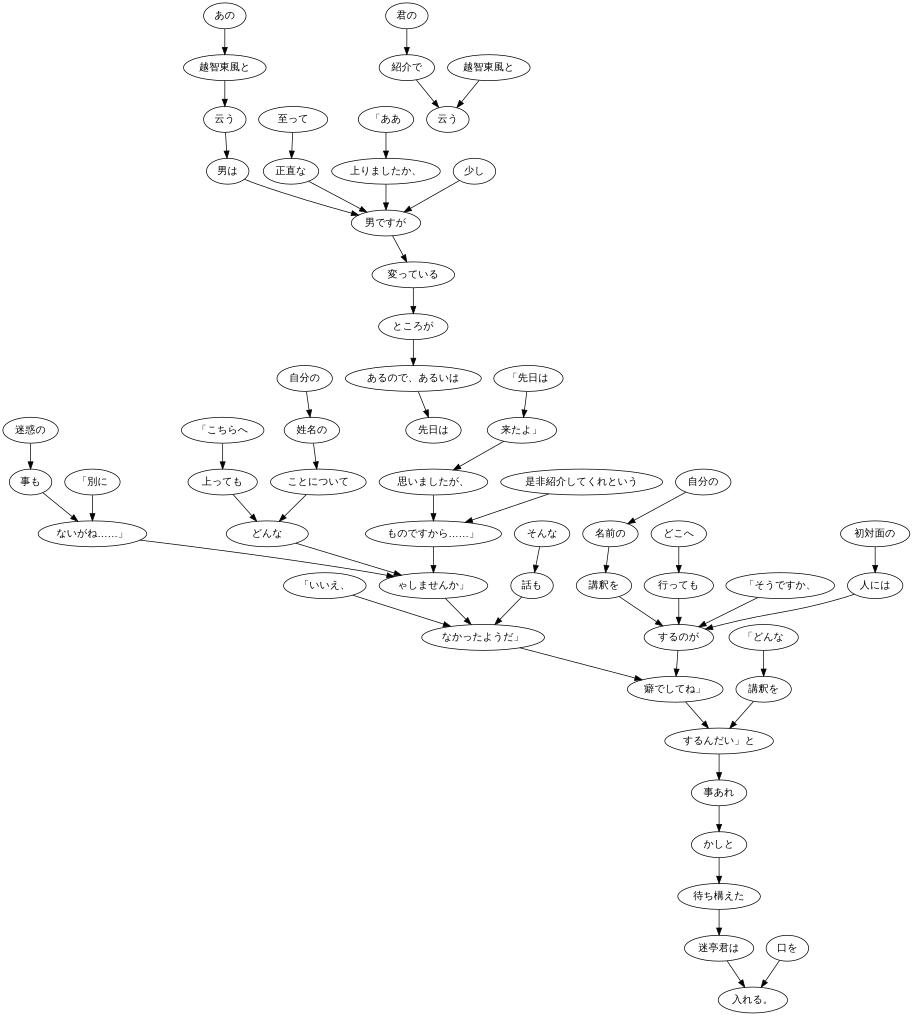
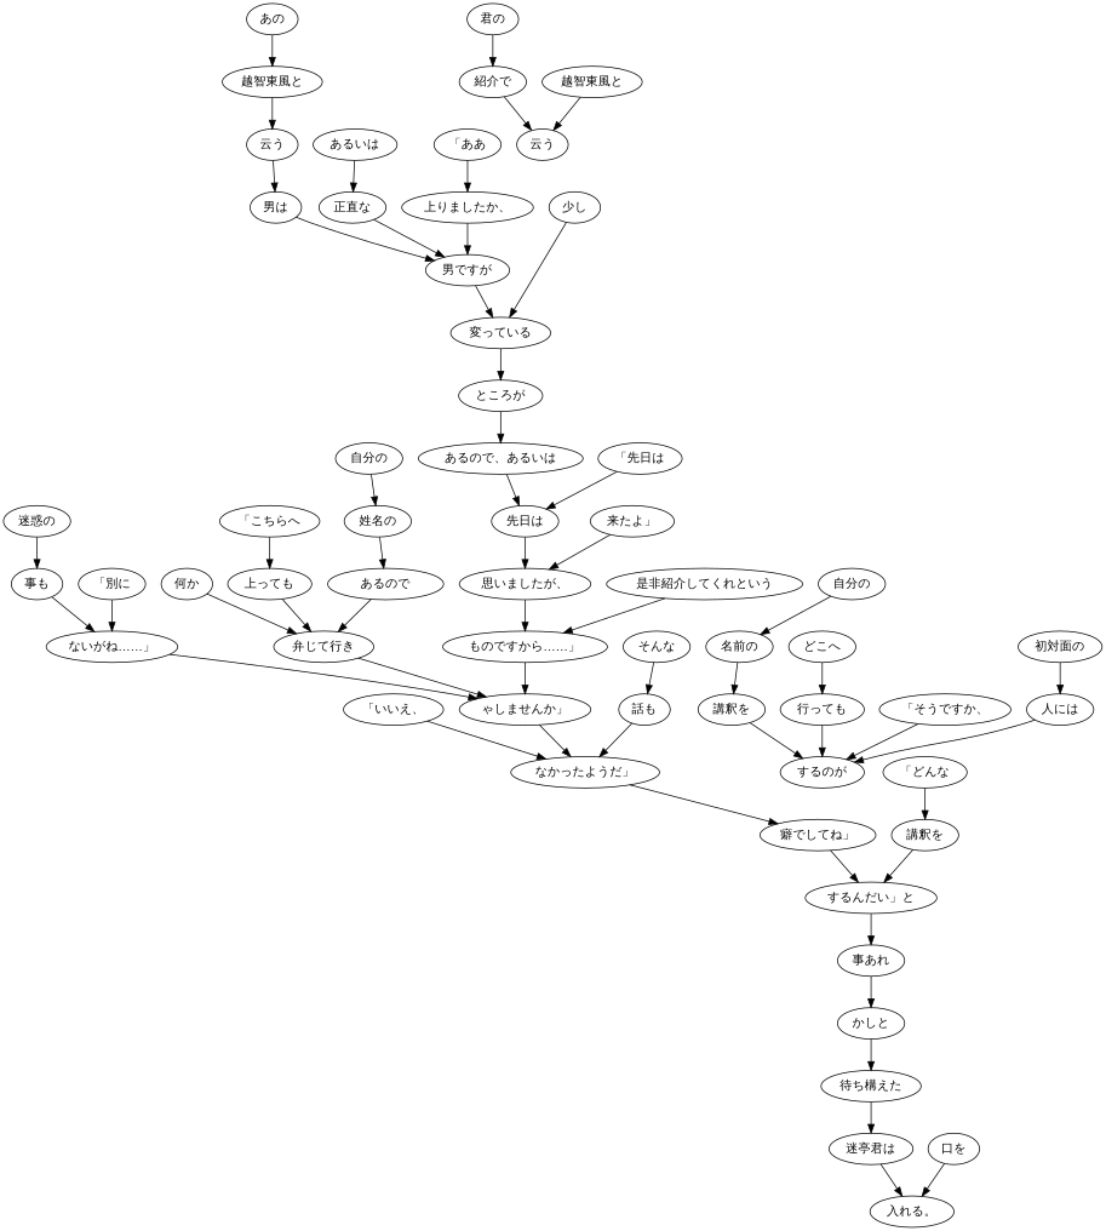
  digraph {
    n1 [label="「先日は"]
    n2 [label="来たよ」"]
    n3 [label="思いましたが、"]
    n4 [label="君の"]
    n5 [label="紹介で"]
    n6 [label="云う"]
    n7 [label="越智東風と"]
    n8 [label="ものですから……」"]
    n9 [label="「ああ"]
    n10 [label="上りましたか、"]
    n11 [label="男ですが"]
    n12 [label="変っている"]
    n13 [label="あの"]
    n14 [label="越智東風と"]
    n15 [label="云う"]
    n16 [label="男は"]
-   n17 [label="至って"]
+   n17 [label="あるいは"]
    n18 [label="正直な"]
    n19 [label="ところが"]
    n20 [label="少し"]
    n21 [label="あるので、あるいは"]
    n22 [label="先日は"]
    n23 [label="ゃしませんか」"]
    n24 [label="是非紹介してくれという"]
    n25 [label="なかったようだ」"]
    n26 [label="「別に"]
    n27 [label="ないがね……」"]
    n28 [label="迷惑の"]
    n29 [label="事も"]
    n30 [label="「こちらへ"]
    n31 [label="上っても"]
-   n32 [label="どんな"]
+   n32 [label="弁じて行き"]
    n33 [label="自分の"]
    n34 [label="姓名の"]
-   n35 [label="ことについて"]
+   n35 [label="あるので"]
+   n36 [label="何か"]
    n37 [label="癖でしてね」"]
    n38 [label="「いいえ、"]
    n39 [label="そんな"]
    n40 [label="話も"]
    n41 [label="するんだい」と"]
    n42 [label="「そうですか、"]
    n43 [label="するのが"]
    n44 [label="どこへ"]
    n45 [label="行っても"]
    n46 [label="初対面の"]
    n47 [label="人には"]
    n48 [label="自分の"]
    n49 [label="名前の"]
    n50 [label="講釈を"]
    n51 [label="事あれ"]
    n52 [label="「どんな"]
    n53 [label="講釈を"]
    n54 [label="かしと"]
    n55 [label="待ち構えた"]
    n56 [label="迷亭君は"]
    n57 [label="入れる。"]
    n58 [label="口を"]
-   n1 -> n2
+   n1 -> n22
    n2 -> n3
    n3 -> n8
    n4 -> n5
    n5 -> n6
    n7 -> n6
    n8 -> n23
    n9 -> n10
    n10 -> n11
    n11 -> n12
    n12 -> n19
    n13 -> n14
    n14 -> n15
    n15 -> n16
    n16 -> n11
    n17 -> n18
    n18 -> n11
    n19 -> n21
-   n20 -> n11
+   n20 -> n12
    n21 -> n22
+   n22 -> n3
    n23 -> n25
    n24 -> n8
    n25 -> n37
    n26 -> n27
    n27 -> n23
    n28 -> n29
    n29 -> n27
    n30 -> n31
    n31 -> n32
    n32 -> n23
    n33 -> n34
    n34 -> n35
    n35 -> n32
+   n36 -> n32
    n37 -> n41
    n38 -> n25
    n39 -> n40
    n40 -> n25
    n41 -> n51
    n42 -> n43
-   n43 -> n37
    n44 -> n45
    n45 -> n43
    n46 -> n47
    n47 -> n43
    n48 -> n49
    n49 -> n50
    n50 -> n43
    n51 -> n54
    n52 -> n53
    n53 -> n41
    n54 -> n55
    n55 -> n56
    n56 -> n57
    n58 -> n57
  }
